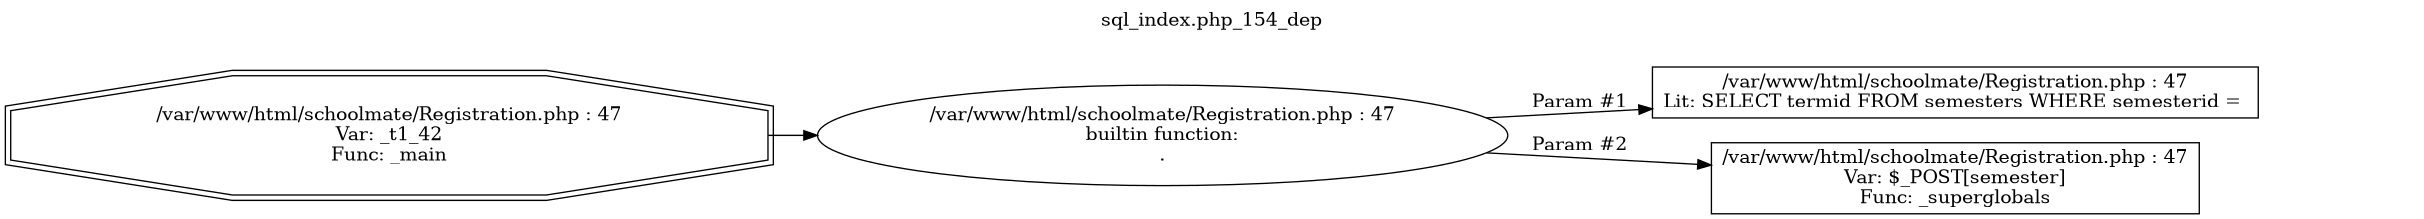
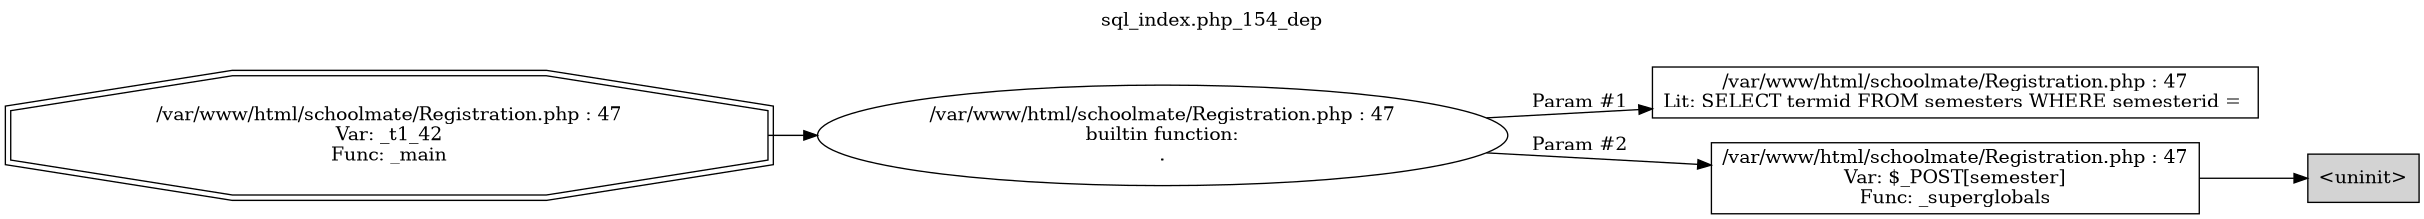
  digraph {
    label="sql_index.php_154_dep"
    labelloc=t
    rankdir=LR
    node [shape=box]
    n1 [label="/var/www/html/schoolmate/Registration.php : 47\nVar: _t1_42\nFunc: _main\n" shape=doubleoctagon]
    n2 [label="/var/www/html/schoolmate/Registration.php : 47\nbuiltin function:\n.\n" shape=ellipse]
    n3 [label="/var/www/html/schoolmate/Registration.php : 47\nLit: SELECT termid FROM semesters WHERE semesterid = \n"]
    n4 [label="/var/www/html/schoolmate/Registration.php : 47\nVar: $_POST[semester]\nFunc: _superglobals\n"]
+   n5 [label="<uninit>" style=filled]
    n1 -> n2
    n2 -> n3 [label="Param #1"]
    n2 -> n4 [label="Param #2"]
+   n4 -> n5
  }
